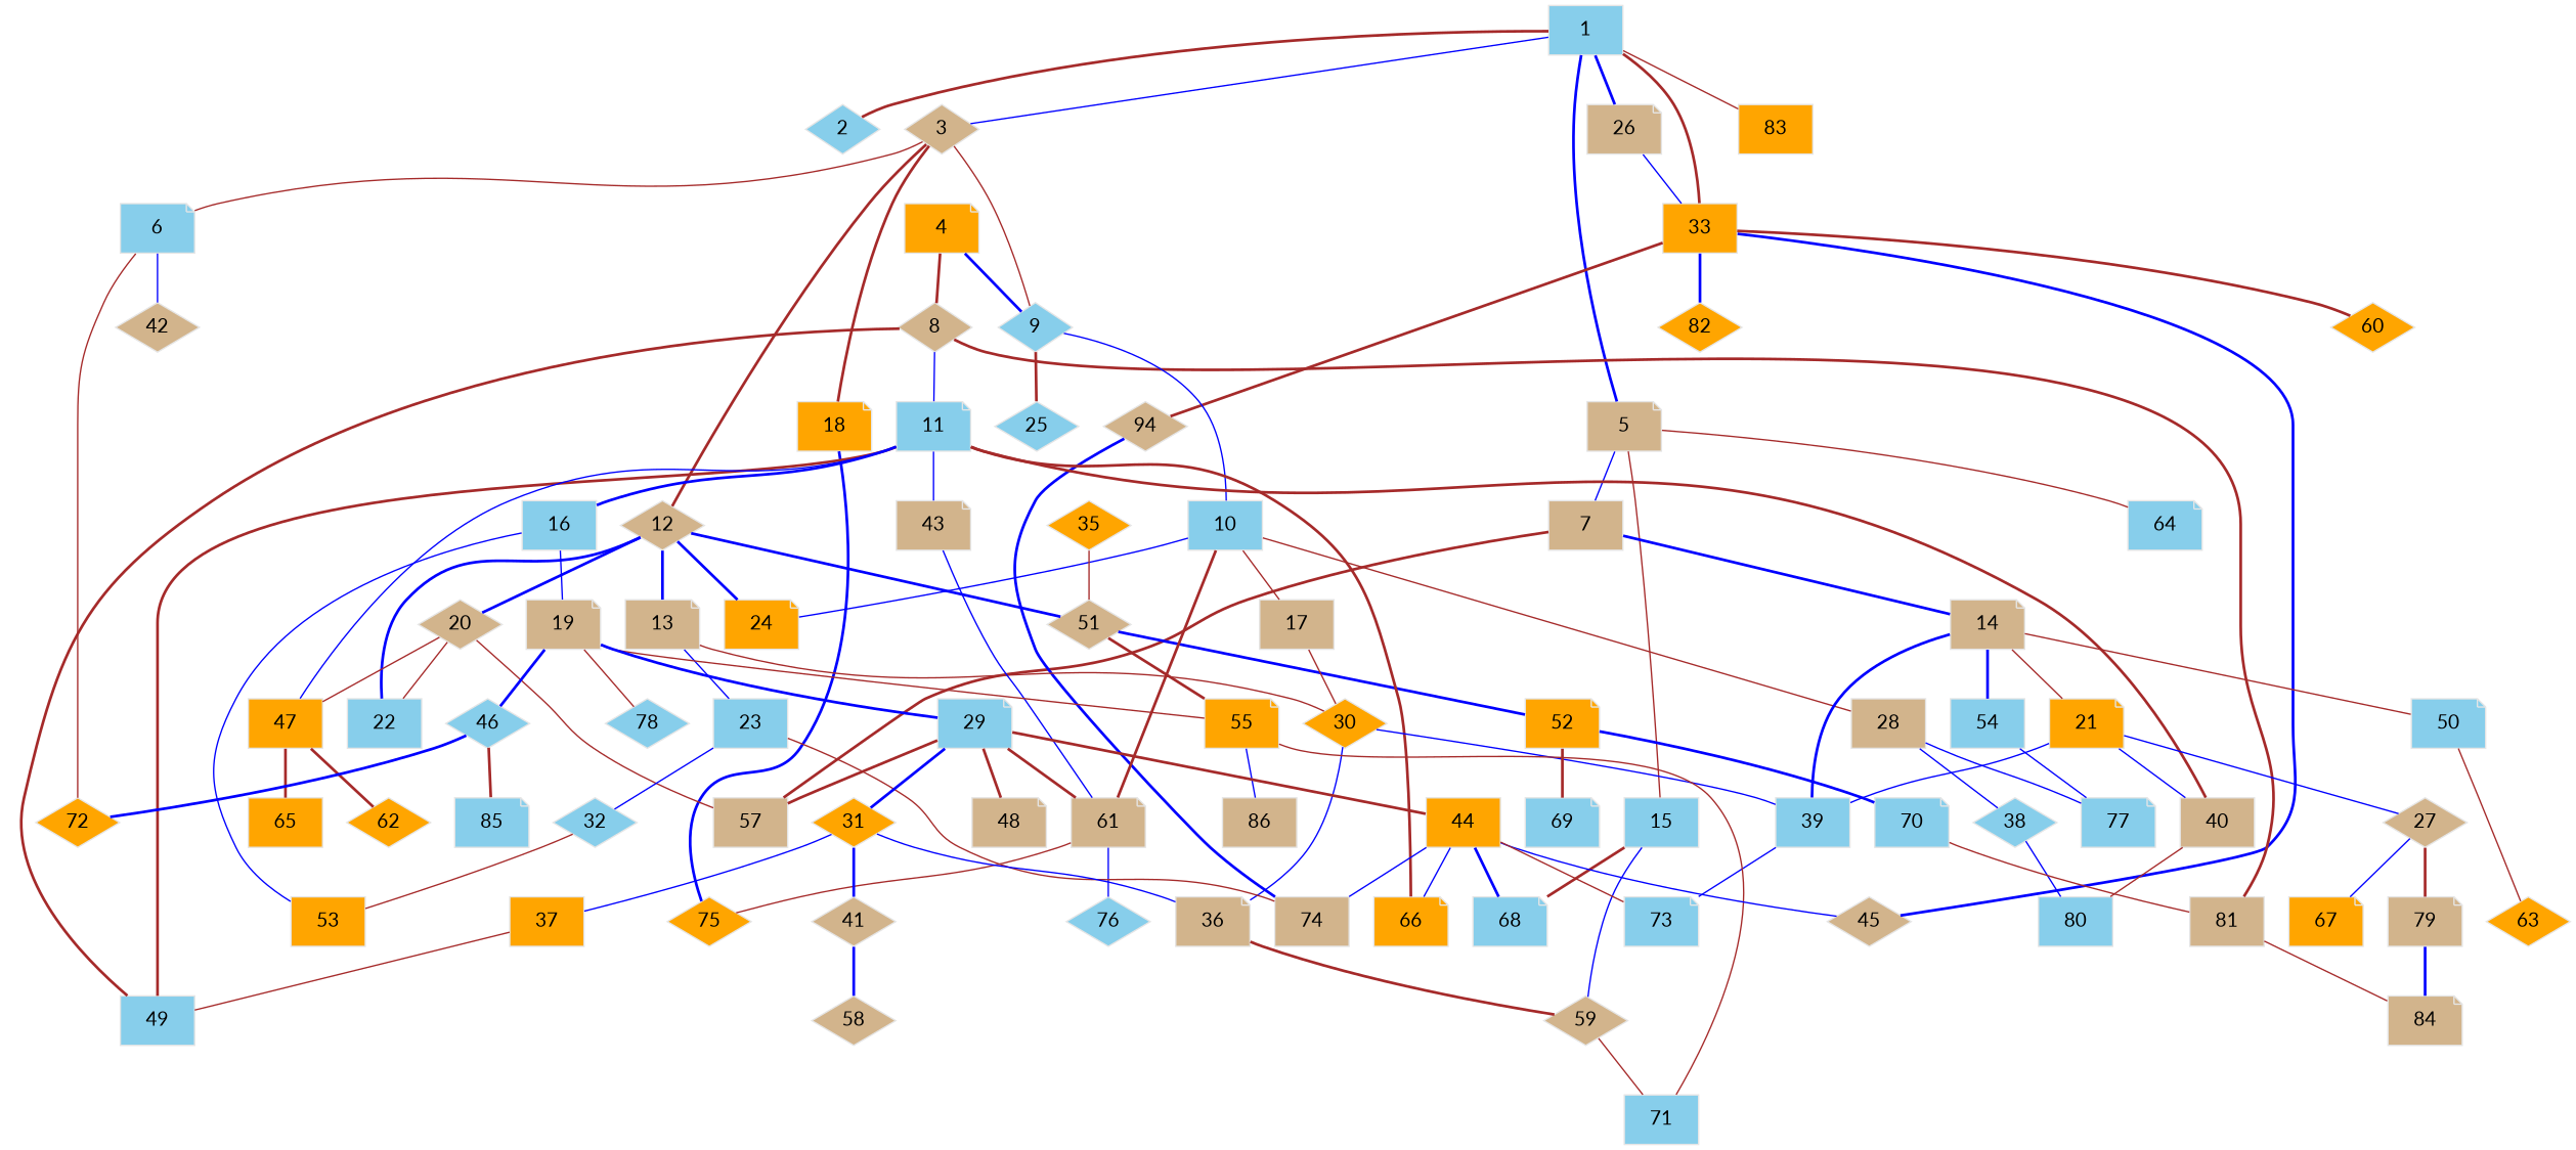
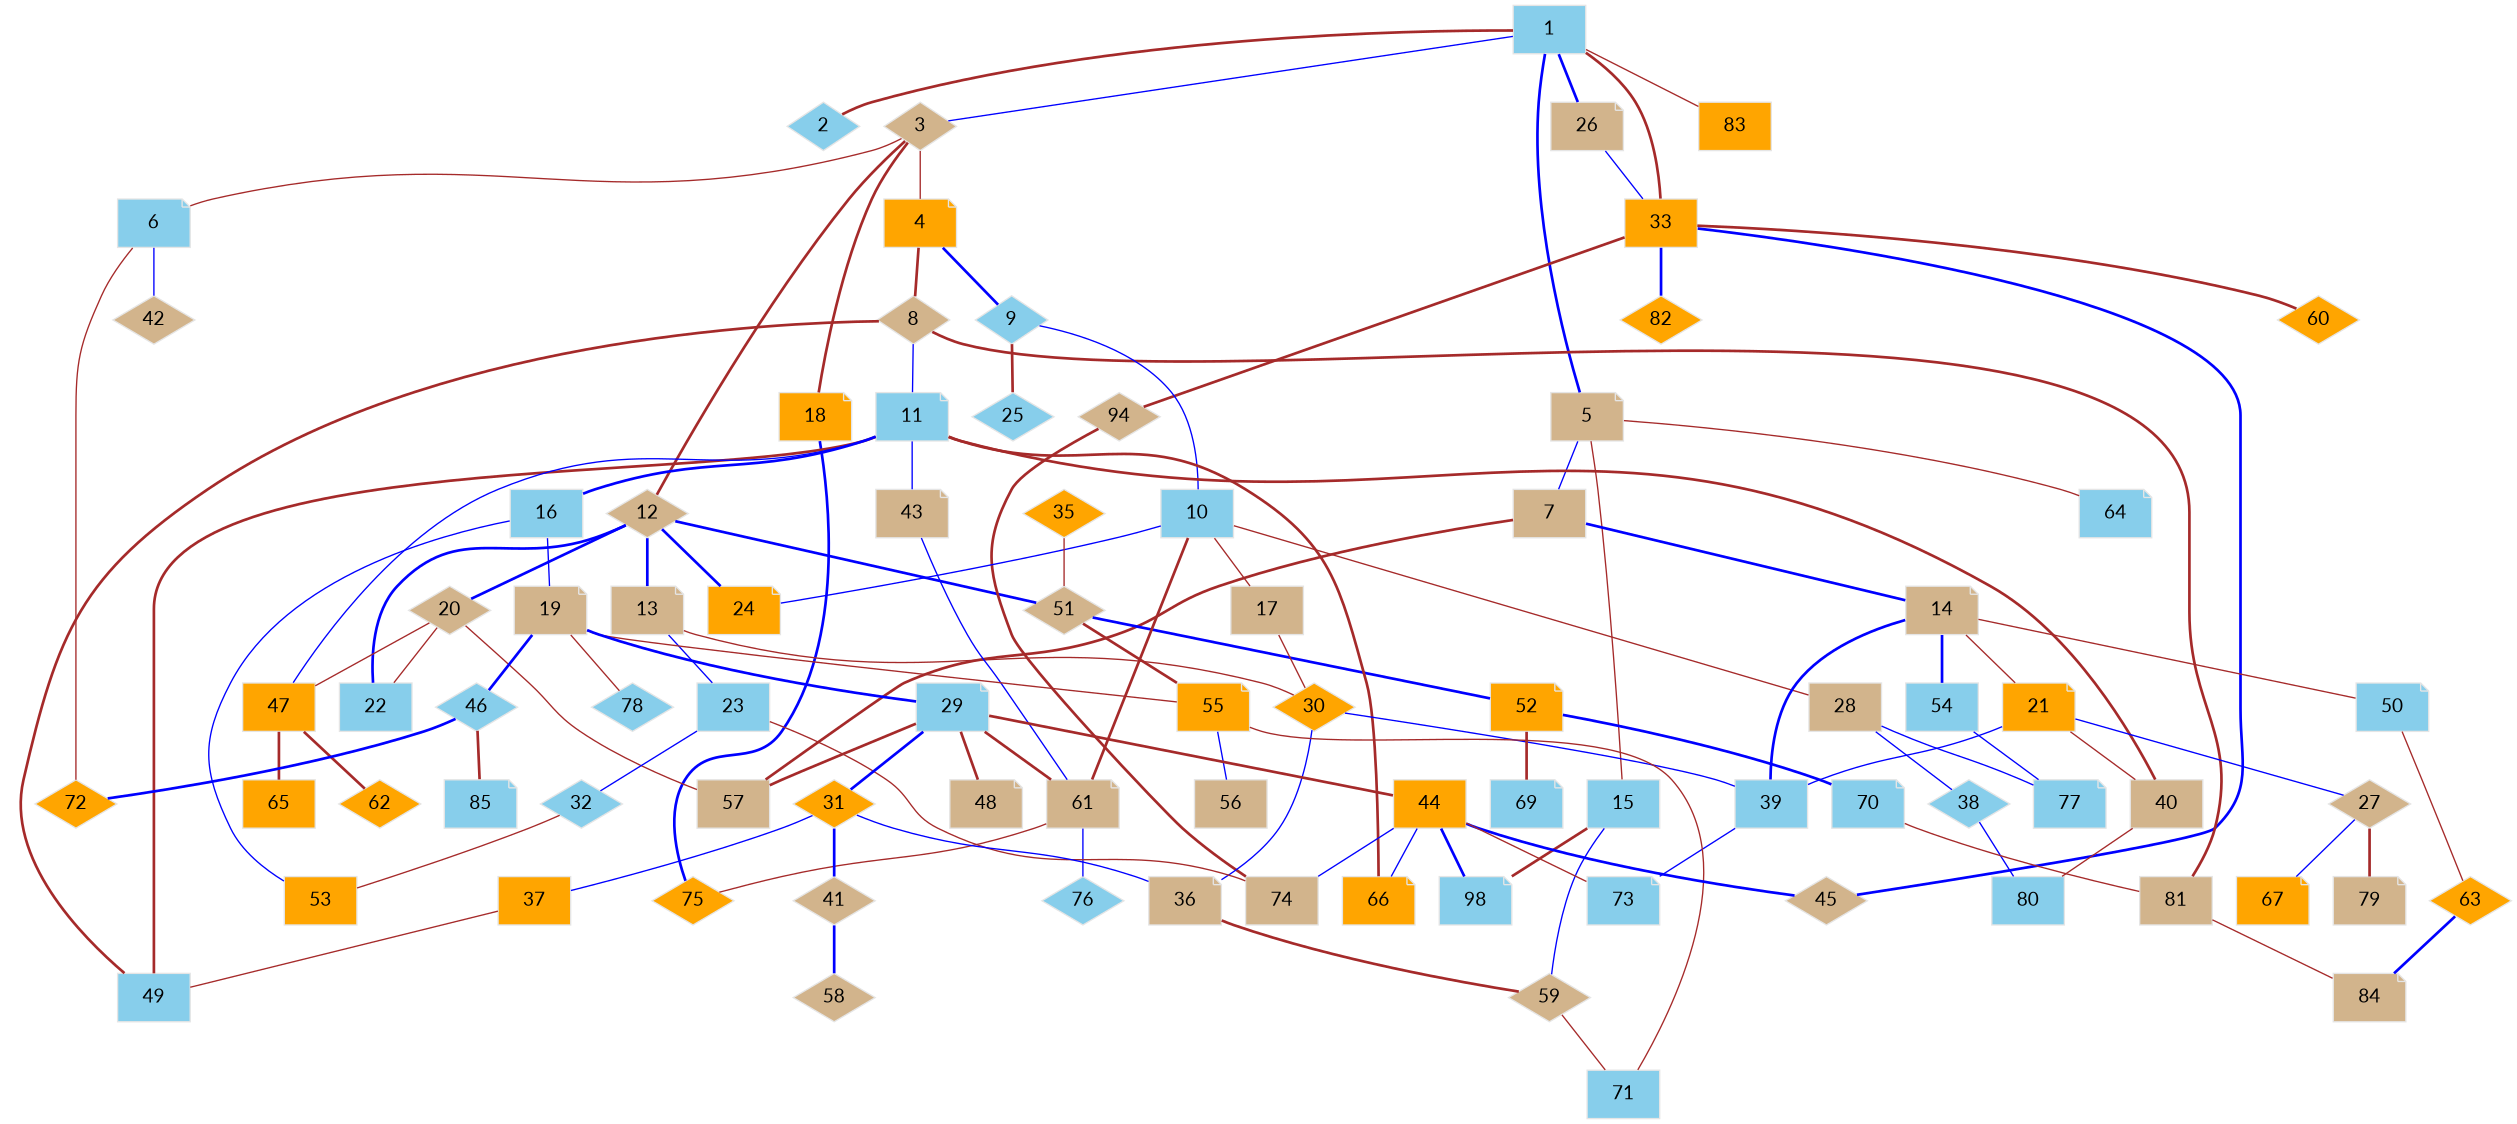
  graph {
    fontname=Lato
    node [color=gray90 fillcolor=tan fontname=Lato shape=note style=filled]
    edge [color=brown fontname=Lato style=solid]
    1 [fillcolor=skyblue shape=box]
    2 [fillcolor=skyblue shape=diamond]
    3 [shape=diamond]
    5
    26
    33 [fillcolor=orange shape=box]
    83 [fillcolor=orange shape=box]
    4 [fillcolor=orange]
    6 [fillcolor=skyblue]
    12 [shape=diamond]
    18 [fillcolor=orange]
    7 [shape=box]
    15 [fillcolor=skyblue shape=box]
    64 [fillcolor=skyblue]
    n15 [label=94 shape=diamond]
    45 [shape=diamond]
    60 [fillcolor=orange shape=diamond]
    82 [fillcolor=orange shape=diamond]
    8 [shape=diamond]
    9 [fillcolor=skyblue shape=diamond]
    42 [shape=diamond]
    72 [fillcolor=orange shape=diamond]
    24 [fillcolor=orange]
    13
    20 [shape=diamond]
    22 [fillcolor=skyblue shape=box]
    51 [shape=diamond]
    75 [fillcolor=orange shape=diamond]
    11 [fillcolor=skyblue]
    49 [fillcolor=skyblue shape=box]
    81 [shape=box]
    10 [fillcolor=skyblue shape=box]
    25 [fillcolor=skyblue shape=diamond]
    14
    57 [shape=box]
    59 [shape=diamond]
-   68 [fillcolor=skyblue]
+   68 [fillcolor=skyblue label=98]
    21 [fillcolor=orange]
    39 [fillcolor=skyblue shape=box]
    50 [fillcolor=skyblue]
    54 [fillcolor=skyblue shape=box]
    16 [fillcolor=skyblue shape=box]
    40 [shape=box]
    43
    47 [fillcolor=orange shape=box]
    66 [fillcolor=orange]
    84
    17 [shape=box]
    28 [shape=box]
    61
    30 [fillcolor=orange shape=diamond]
    38 [fillcolor=skyblue shape=diamond]
    77 [fillcolor=skyblue]
    76 [fillcolor=skyblue shape=diamond]
    19
    53 [fillcolor=orange shape=box]
    80 [fillcolor=skyblue shape=box]
    62 [fillcolor=orange shape=diamond]
    65 [fillcolor=orange shape=box]
    23 [fillcolor=skyblue shape=box]
    55 [fillcolor=orange]
    52 [fillcolor=orange]
    32 [fillcolor=skyblue shape=diamond]
    74 [shape=box]
    36
    27 [shape=diamond]
    73 [fillcolor=skyblue]
    63 [fillcolor=orange shape=diamond]
    71 [fillcolor=skyblue shape=box]
    29 [fillcolor=skyblue]
    46 [fillcolor=skyblue shape=diamond]
    78 [fillcolor=skyblue shape=diamond]
    31 [fillcolor=orange shape=diamond]
    44 [fillcolor=orange shape=box]
    48
    85 [fillcolor=skyblue]
-   56 [shape=box label=86]
+   56 [shape=box]
    35 [fillcolor=orange shape=diamond]
    67 [fillcolor=orange]
    79
    37 [fillcolor=orange shape=box]
    41 [shape=diamond]
    58 [shape=diamond]
    69 [fillcolor=skyblue]
    70 [fillcolor=skyblue]
    1 -- 2 [style=bold]
    1 -- 3 [color=blue]
    1 -- 5 [color=blue style=bold]
    1 -- 26 [color=blue style=bold]
    1 -- 33 [style=bold]
    1 -- 83
-   3 -- 9
+   3 -- 4
    3 -- 6
    3 -- 12 [style=bold]
    3 -- 18 [style=bold]
    5 -- 7 [color=blue]
    5 -- 15
    5 -- 64
    26 -- 33 [color=blue]
    33 -- n15 [style=bold]
    33 -- 45 [color=blue style=bold]
    33 -- 60 [style=bold]
    33 -- 82 [color=blue style=bold]
    4 -- 8 [style=bold]
    4 -- 9 [color=blue style=bold]
    6 -- 42 [color=blue]
    6 -- 72
    12 -- 24 [color=blue style=bold]
    12 -- 13 [color=blue style=bold]
    12 -- 20 [color=blue style=bold]
    12 -- 22 [color=blue style=bold]
    12 -- 51 [color=blue style=bold]
    18 -- 75 [color=blue style=bold]
    7 -- 14 [color=blue style=bold]
    7 -- 57 [style=bold]
    15 -- 59 [color=blue]
    15 -- 68 [style=bold]
-   n15 -- 74 [color=blue style=bold]
+   n15 -- 74 [style=bold]
    8 -- 11 [color=blue]
    8 -- 49 [style=bold]
    8 -- 81 [style=bold]
    9 -- 10 [color=blue]
    9 -- 25 [style=bold]
    13 -- 30
    13 -- 23 [color=blue]
    20 -- 22
    20 -- 57
    20 -- 47
    51 -- 55 [style=bold]
    51 -- 52 [color=blue style=bold]
    11 -- 49 [style=bold]
    11 -- 16 [color=blue style=bold]
    11 -- 40 [style=bold]
    11 -- 43 [color=blue]
    11 -- 47 [color=blue]
    11 -- 66 [style=bold]
    81 -- 84
    10 -- 24 [color=blue]
    10 -- 17
    10 -- 28
    10 -- 61 [style=bold]
    14 -- 21
    14 -- 39 [color=blue style=bold]
    14 -- 50
    14 -- 54 [color=blue style=bold]
    59 -- 71
    21 -- 39 [color=blue]
-   21 -- 40 [color=blue]
+   21 -- 40
    21 -- 27 [color=blue]
    39 -- 73 [color=blue]
    50 -- 63
    54 -- 77 [color=blue]
    16 -- 19 [color=blue]
    16 -- 53 [color=blue]
    40 -- 80
    43 -- 61 [color=blue]
    47 -- 62 [style=bold]
    47 -- 65 [style=bold]
    17 -- 30
    28 -- 38 [color=blue]
    28 -- 77 [color=blue]
    61 -- 75
    61 -- 76 [color=blue]
    30 -- 39 [color=blue]
    30 -- 36 [color=blue]
    38 -- 80 [color=blue]
    19 -- 55
    19 -- 29 [color=blue style=bold]
    19 -- 46 [color=blue style=bold]
    19 -- 78
    23 -- 32 [color=blue]
    23 -- 74
    55 -- 71
    55 -- 56 [color=blue]
    52 -- 69 [style=bold]
    52 -- 70 [color=blue style=bold]
    32 -- 53
    36 -- 59 [style=bold]
    27 -- 67 [color=blue]
    27 -- 79 [style=bold]
    29 -- 57 [style=bold]
    29 -- 61 [style=bold]
    29 -- 31 [color=blue style=bold]
    29 -- 44 [style=bold]
    29 -- 48 [style=bold]
    46 -- 72 [color=blue style=bold]
    46 -- 85 [style=bold]
    31 -- 36 [color=blue]
    31 -- 37 [color=blue]
    31 -- 41 [color=blue style=bold]
-   44 -- 45 [color=blue]
+   44 -- 45 [color=blue style=bold]
    44 -- 68 [color=blue style=bold]
    44 -- 66 [color=blue]
    44 -- 74 [color=blue]
    44 -- 73
    35 -- 51
-   79 -- 84 [color=blue style=bold]
+   63 -- 84 [color=blue style=bold]
    37 -- 49
    41 -- 58 [color=blue style=bold]
    70 -- 81
  }
